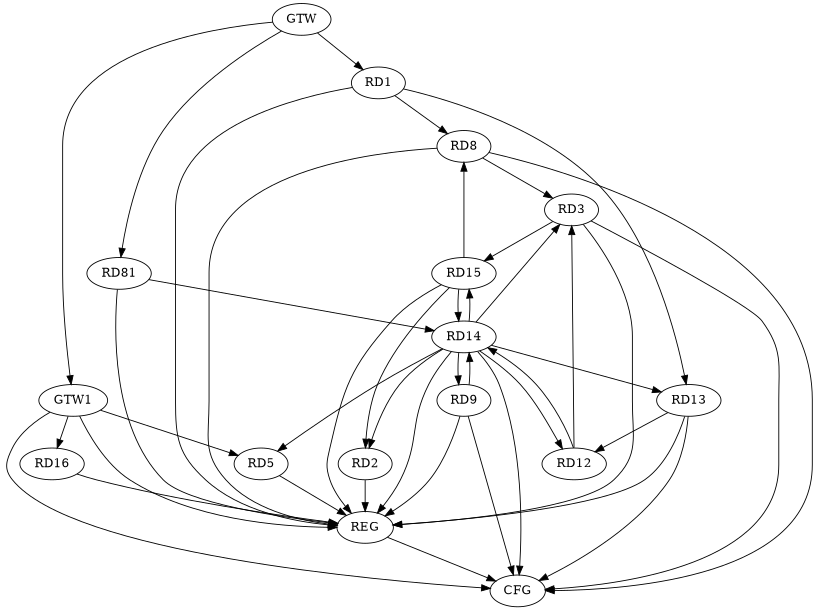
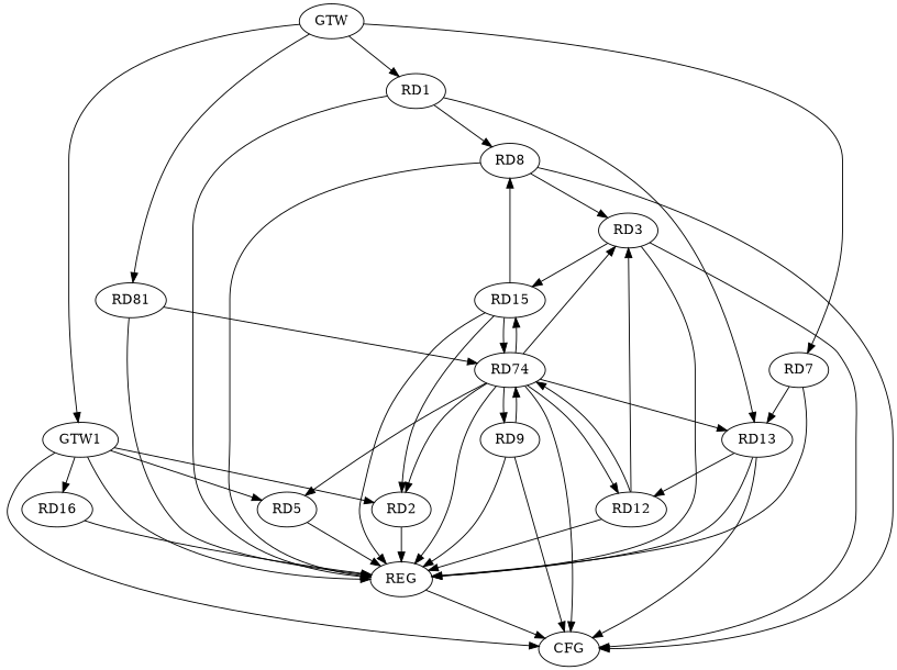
  strict digraph {
    n1 [label=RD1]
    n2 [label=RD8]
    n3 [label=RD13]
    n4 [label=REG]
    n5 [label=RD3]
    n6 [label=CFG]
    n7 [label=RD12]
    n8 [label=RD2]
    n9 [label=RD15]
-   n10 [label=RD14]
+   n10 [label=RD74]
    n11 [label=RD5]
    n12 [label=RD16]
+   n13 [label=RD7]
    n14 [label=RD9]
    n15 [label=RD81]
    n16 [label=GTW1]
    n17 [label=GTW]
    n1 -> n2
    n1 -> n3
    n1 -> n4
    n2 -> n4
    n2 -> n5
    n2 -> n6
    n3 -> n4
    n3 -> n6
    n3 -> n7
    n4 -> n6
    n5 -> n4
    n5 -> n6
    n5 -> n9
+   n7 -> n4
    n7 -> n5
    n7 -> n10
    n8 -> n4
    n9 -> n2
    n9 -> n4
    n9 -> n8
    n9 -> n10
    n10 -> n3
    n10 -> n4
    n10 -> n5
    n10 -> n6
    n10 -> n7
    n10 -> n8
    n10 -> n9
    n10 -> n11
    n10 -> n14
    n11 -> n4
    n12 -> n4
+   n13 -> n3
+   n13 -> n4
    n14 -> n4
    n14 -> n6
    n14 -> n10
    n15 -> n4
    n15 -> n10
    n16 -> n4
    n16 -> n6
+   n16 -> n8
    n16 -> n11
    n16 -> n12
    n17 -> n1
+   n17 -> n13
    n17 -> n15
    n17 -> n16
  }
